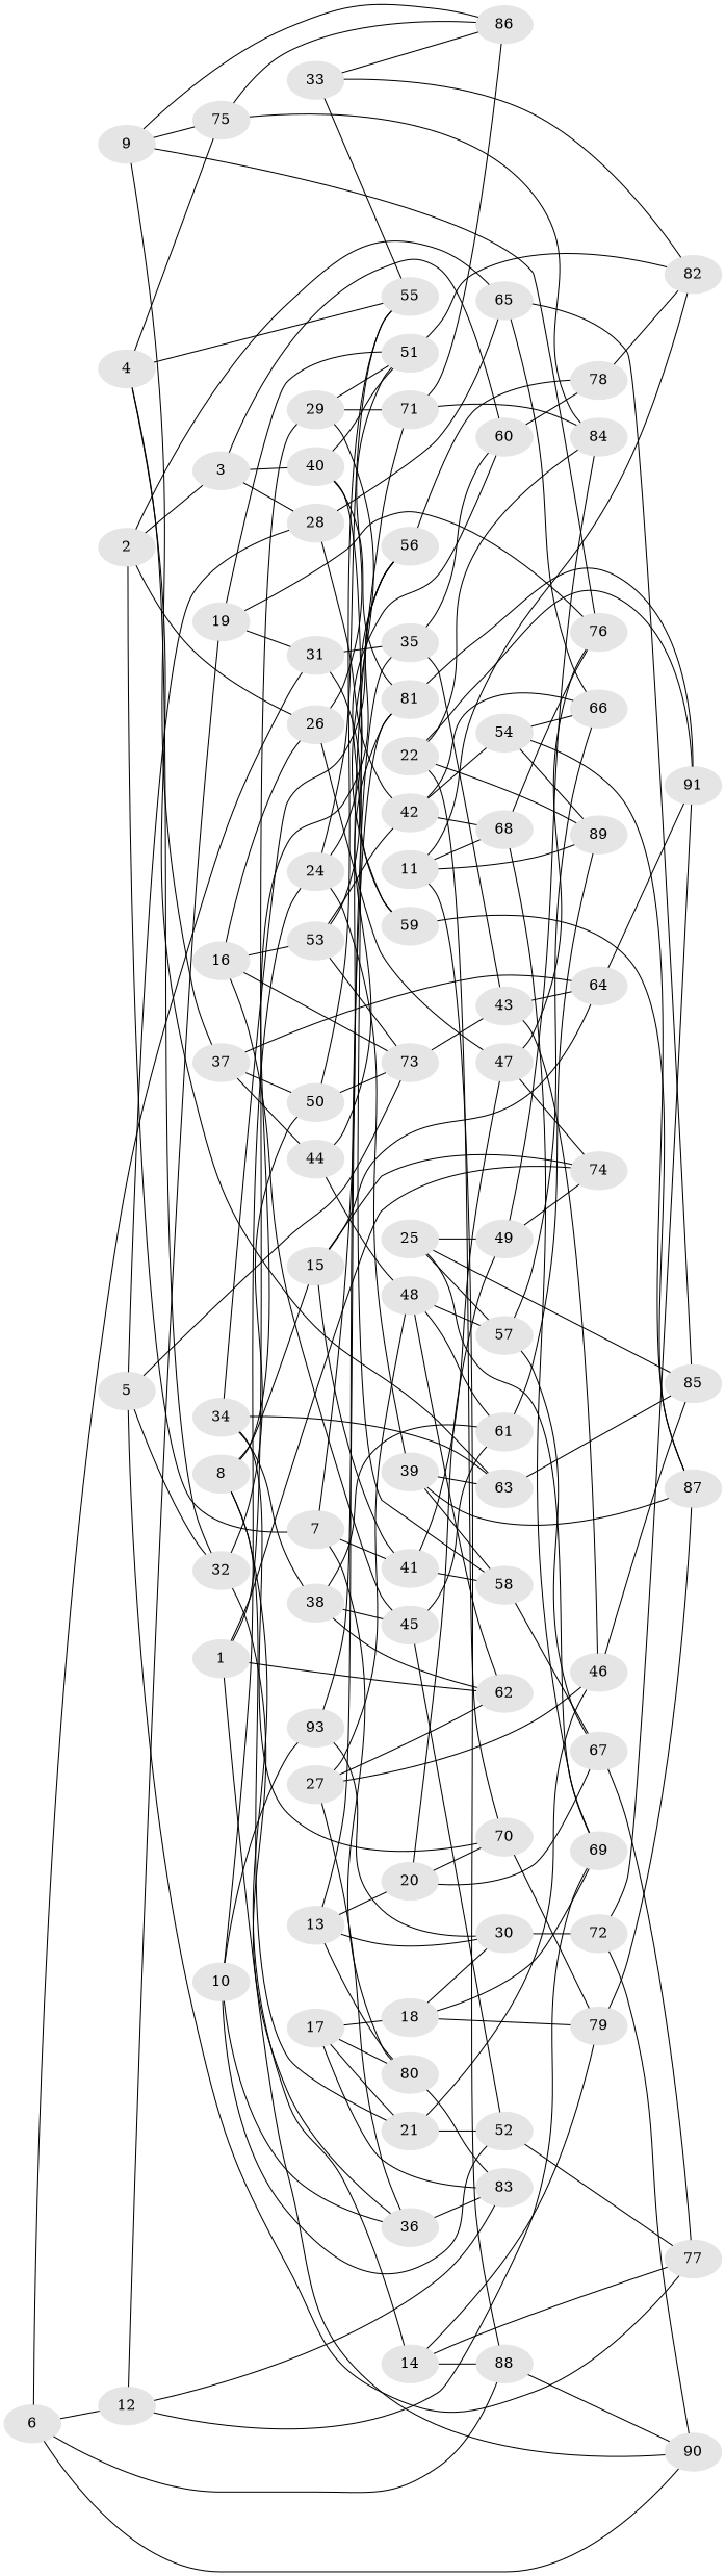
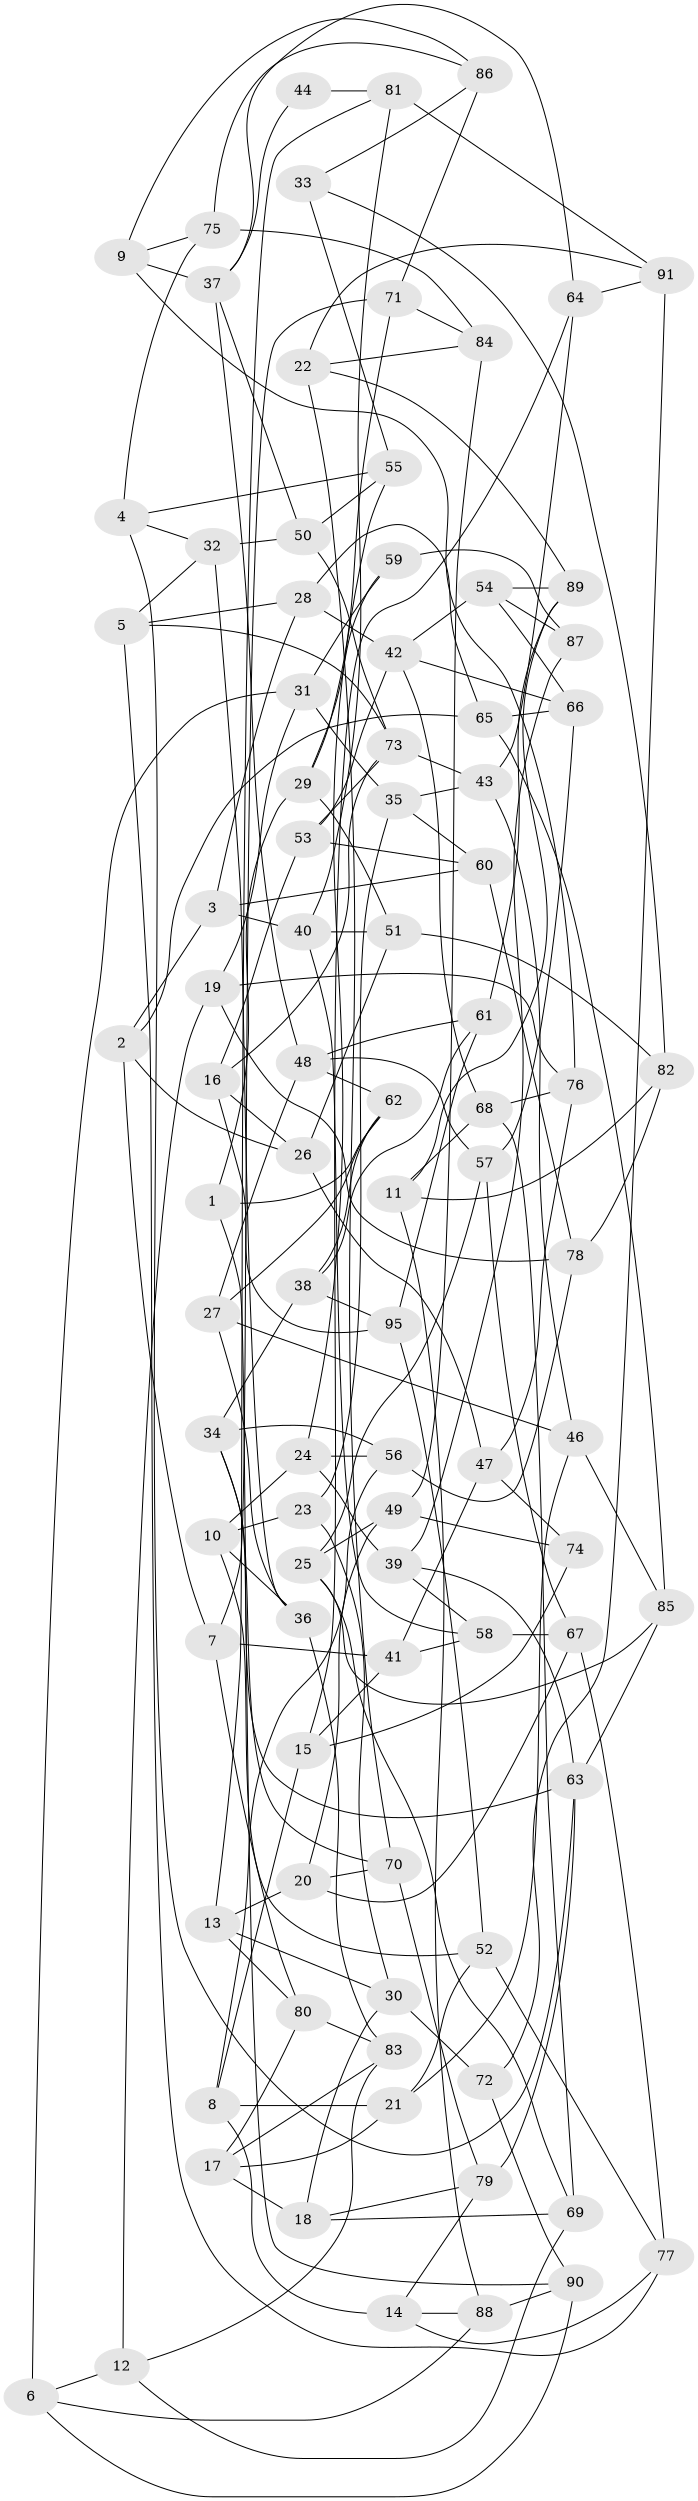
  graph {
    rankdir=LR
    node [color=gray90 style=filled]
    1
    29
    62
    74
    90
    71
    51
    59
    2
    3
    7
    26
    65
    28
    40
    60
    41
    80
    47
    85
    66
    42
    81
    58
    78
    4
    32
    55
    63
    75
    36
    50
    86
    84
    5
    73
    77
    43
    6
    12
    31
    88
    19
    69
    83
    35
    8
    14
    15
    21
    56
    79
    64
    52
    46
    9
    37
    76
    44
    10
-   23 [label=93]
+   23
    24
    30
    39
    11
    68
    82
    89
    13
    20
    49
    67
    70
    72
    91
    87
    16
-   45
+   45 [label=95]
    53
    61
    17
    18
    22
    25
    57
    27
    48
    54
    33
    34
    38
    1 -- 29
    1 -- 62
-   1 -- 74
    1 -- 90
    29 -- 71
    29 -- 51
    29 -- 59
    71 -- 86
    71 -- 84
    51 -- 82
    59 -- 87
    2 -- 3
    2 -- 7
    2 -- 26
    2 -- 65
    3 -- 28
    3 -- 40
    3 -- 60
    7 -- 71
    7 -- 41
    7 -- 80
    26 -- 51
    26 -- 47
    65 -- 85
    65 -- 66
    28 -- 65
    28 -- 42
    40 -- 51
    40 -- 81
    40 -- 58
    60 -- 78
    41 -- 47
    41 -- 58
    80 -- 83
    47 -- 74
    47 -- 76
    42 -- 66
    42 -- 68
    42 -- 54
    81 -- 91
    58 -- 67
    78 -- 82
    4 -- 32
    4 -- 55
    4 -- 63
    4 -- 75
    32 -- 36
    32 -- 50
    63 -- 85
    75 -- 86
    75 -- 84
    36 -- 83
    50 -- 55
    50 -- 73
    5 -- 28
    5 -- 32
    5 -- 73
    5 -- 77
    73 -- 43
    43 -- 64
    43 -- 46
    6 -- 90
    6 -- 12
    6 -- 31
    6 -- 88
    12 -- 19
    12 -- 69
    12 -- 83
    31 -- 59
    31 -- 35
    88 -- 90
-   19 -- 51
+   19 -- 78
    19 -- 31
    19 -- 76
    35 -- 60
    35 -- 43
    8 -- 14
    8 -- 15
    8 -- 21
    8 -- 56
    14 -- 77
    14 -- 88
    14 -- 79
    15 -- 74
    15 -- 41
    15 -- 64
    21 -- 52
    21 -- 46
    56 -- 78
-   79 -- 87
+   79 -- 63
    64 -- 91
    52 -- 77
    46 -- 85
    9 -- 75
    9 -- 86
    9 -- 37
    9 -- 76
    37 -- 50
    37 -- 64
    37 -- 44
    44 -- 81
-   44 -- 48
+   37 -- 48
    10 -- 36
    10 -- 52
    10 -- 23
    10 -- 24
    23 -- 35
    23 -- 30
    24 -- 55
    24 -- 56
    24 -- 39
    30 -- 72
    39 -- 58
    39 -- 63
    39 -- 87
    11 -- 88
    11 -- 68
    11 -- 82
    11 -- 89
    68 -- 69
    68 -- 76
    13 -- 80
    13 -- 81
    13 -- 30
    13 -- 20
    20 -- 49
    20 -- 67
    20 -- 70
    49 -- 74
    49 -- 84
    67 -- 77
    70 -- 79
    72 -- 90
    72 -- 91
    16 -- 26
    16 -- 73
    16 -- 45
    16 -- 53
    45 -- 52
    45 -- 61
    53 -- 60
    53 -- 42
    53 -- 73
    61 -- 89
    17 -- 80
    17 -- 83
    17 -- 21
    17 -- 18
    18 -- 69
    18 -- 79
    18 -- 30
    22 -- 84
    22 -- 89
    22 -- 70
    22 -- 91
    25 -- 85
    25 -- 69
    25 -- 49
    25 -- 57
    57 -- 66
    57 -- 67
    27 -- 62
    27 -- 36
    27 -- 46
    27 -- 48
    48 -- 62
    48 -- 61
    48 -- 57
    54 -- 66
    54 -- 89
    54 -- 87
    33 -- 55
    33 -- 86
    33 -- 82
    34 -- 63
    34 -- 56
    34 -- 70
    34 -- 38
    38 -- 62
    38 -- 45
    38 -- 61
  }
